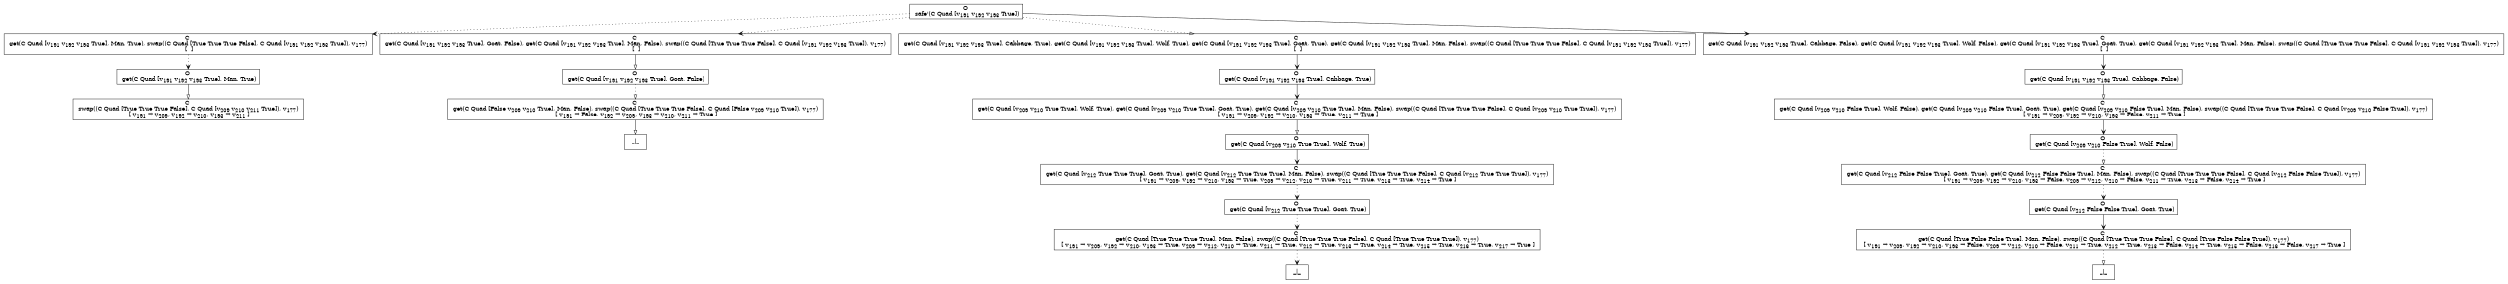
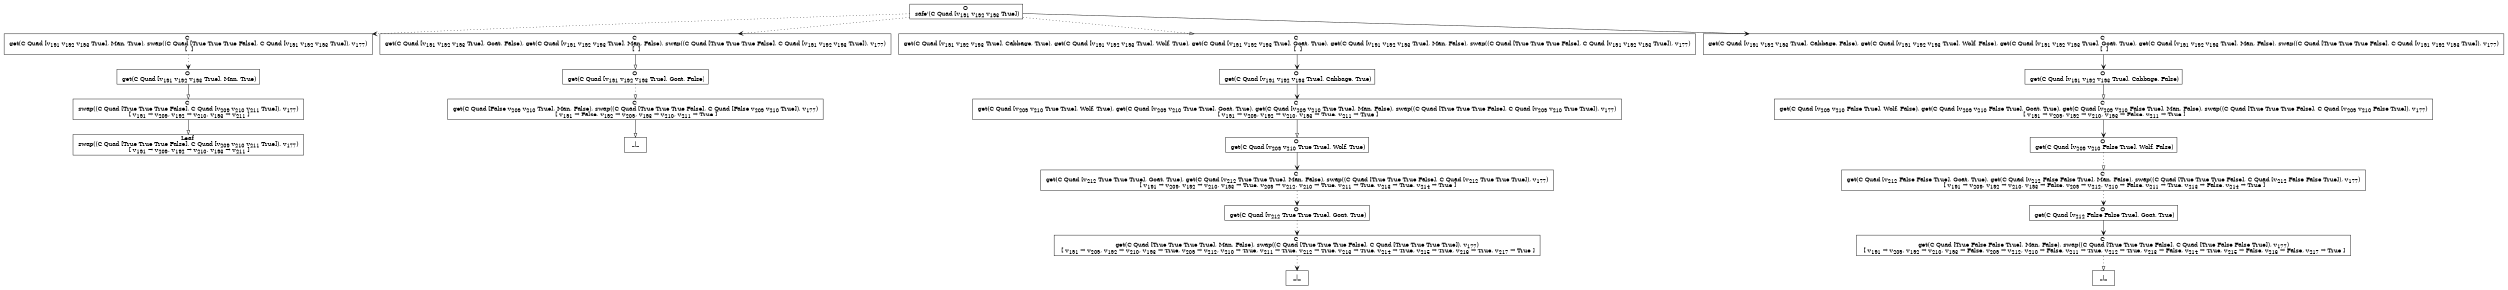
  digraph {
    rankdir=TB
    node [fillcolor=white shape=box style=filled]
    edge [style=solid arrowhead=vee]
    n1 [label=<O <BR/> safe'(C Quad [v<SUB>191</SUB> v<SUB>192</SUB> v<SUB>193</SUB> True])>]
    n2 [label=<C <BR/> get(C Quad [v<SUB>191</SUB> v<SUB>192</SUB> v<SUB>193</SUB> True], Man, True), swap((C Quad [True True True False], C Quad [v<SUB>191</SUB> v<SUB>192</SUB> v<SUB>193</SUB> True]), v<SUB>177</SUB>) <BR/>  [  ] >]
    n3 [label=<C <BR/> get(C Quad [v<SUB>191</SUB> v<SUB>192</SUB> v<SUB>193</SUB> True], Goat, False), get(C Quad [v<SUB>191</SUB> v<SUB>192</SUB> v<SUB>193</SUB> True], Man, False), swap((C Quad [True True True False], C Quad [v<SUB>191</SUB> v<SUB>192</SUB> v<SUB>193</SUB> True]), v<SUB>177</SUB>) <BR/>  [  ] >]
    n4 [label=<C <BR/> get(C Quad [v<SUB>191</SUB> v<SUB>192</SUB> v<SUB>193</SUB> True], Cabbage, True), get(C Quad [v<SUB>191</SUB> v<SUB>192</SUB> v<SUB>193</SUB> True], Wolf, True), get(C Quad [v<SUB>191</SUB> v<SUB>192</SUB> v<SUB>193</SUB> True], Goat, True), get(C Quad [v<SUB>191</SUB> v<SUB>192</SUB> v<SUB>193</SUB> True], Man, False), swap((C Quad [True True True False], C Quad [v<SUB>191</SUB> v<SUB>192</SUB> v<SUB>193</SUB> True]), v<SUB>177</SUB>) <BR/>  [  ] >]
    n5 [label=<C <BR/> get(C Quad [v<SUB>191</SUB> v<SUB>192</SUB> v<SUB>193</SUB> True], Cabbage, False), get(C Quad [v<SUB>191</SUB> v<SUB>192</SUB> v<SUB>193</SUB> True], Wolf, False), get(C Quad [v<SUB>191</SUB> v<SUB>192</SUB> v<SUB>193</SUB> True], Goat, True), get(C Quad [v<SUB>191</SUB> v<SUB>192</SUB> v<SUB>193</SUB> True], Man, False), swap((C Quad [True True True False], C Quad [v<SUB>191</SUB> v<SUB>192</SUB> v<SUB>193</SUB> True]), v<SUB>177</SUB>) <BR/>  [  ] >]
    n6 [label=<O <BR/> get(C Quad [v<SUB>191</SUB> v<SUB>192</SUB> v<SUB>193</SUB> True], Man, True)>]
    n7 [label=<O <BR/> get(C Quad [v<SUB>191</SUB> v<SUB>192</SUB> v<SUB>193</SUB> True], Goat, False)>]
    n8 [label=<O <BR/> get(C Quad [v<SUB>191</SUB> v<SUB>192</SUB> v<SUB>193</SUB> True], Cabbage, True)>]
    n9 [label=<O <BR/> get(C Quad [v<SUB>191</SUB> v<SUB>192</SUB> v<SUB>193</SUB> True], Cabbage, False)>]
    n10 [label=<C <BR/> swap((C Quad [True True True False], C Quad [v<SUB>209</SUB> v<SUB>210</SUB> v<SUB>211</SUB> True]), v<SUB>177</SUB>) <BR/>  [ v<SUB>191</SUB> &rarr; v<SUB>209</SUB>, v<SUB>192</SUB> &rarr; v<SUB>210</SUB>, v<SUB>193</SUB> &rarr; v<SUB>211</SUB> ] >]
+   n11 [label=<Leaf <BR/> swap((C Quad [True True True False], C Quad [v<SUB>209</SUB> v<SUB>210</SUB> v<SUB>211</SUB> True]), v<SUB>177</SUB>) <BR/>  [ v<SUB>191</SUB> &rarr; v<SUB>209</SUB>, v<SUB>192</SUB> &rarr; v<SUB>210</SUB>, v<SUB>193</SUB> &rarr; v<SUB>211</SUB> ] >]
    n12 [label=<C <BR/> get(C Quad [False v<SUB>209</SUB> v<SUB>210</SUB> True], Man, False), swap((C Quad [True True True False], C Quad [False v<SUB>209</SUB> v<SUB>210</SUB> True]), v<SUB>177</SUB>) <BR/>  [ v<SUB>191</SUB> &rarr; False, v<SUB>192</SUB> &rarr; v<SUB>209</SUB>, v<SUB>193</SUB> &rarr; v<SUB>210</SUB>, v<SUB>211</SUB> &rarr; True ] >]
    n13 [label=<_|_>]
    n14 [label=<C <BR/> get(C Quad [v<SUB>209</SUB> v<SUB>210</SUB> True True], Wolf, True), get(C Quad [v<SUB>209</SUB> v<SUB>210</SUB> True True], Goat, True), get(C Quad [v<SUB>209</SUB> v<SUB>210</SUB> True True], Man, False), swap((C Quad [True True True False], C Quad [v<SUB>209</SUB> v<SUB>210</SUB> True True]), v<SUB>177</SUB>) <BR/>  [ v<SUB>191</SUB> &rarr; v<SUB>209</SUB>, v<SUB>192</SUB> &rarr; v<SUB>210</SUB>, v<SUB>193</SUB> &rarr; True, v<SUB>211</SUB> &rarr; True ] >]
    n15 [label=<O <BR/> get(C Quad [v<SUB>209</SUB> v<SUB>210</SUB> True True], Wolf, True)>]
    n16 [label=<C <BR/> get(C Quad [v<SUB>212</SUB> True True True], Goat, True), get(C Quad [v<SUB>212</SUB> True True True], Man, False), swap((C Quad [True True True False], C Quad [v<SUB>212</SUB> True True True]), v<SUB>177</SUB>) <BR/>  [ v<SUB>191</SUB> &rarr; v<SUB>209</SUB>, v<SUB>192</SUB> &rarr; v<SUB>210</SUB>, v<SUB>193</SUB> &rarr; True, v<SUB>209</SUB> &rarr; v<SUB>212</SUB>, v<SUB>210</SUB> &rarr; True, v<SUB>211</SUB> &rarr; True, v<SUB>213</SUB> &rarr; True, v<SUB>214</SUB> &rarr; True ] >]
    n17 [label=<O <BR/> get(C Quad [v<SUB>212</SUB> True True True], Goat, True)>]
    n18 [label=<C <BR/> get(C Quad [True True True True], Man, False), swap((C Quad [True True True False], C Quad [True True True True]), v<SUB>177</SUB>) <BR/>  [ v<SUB>191</SUB> &rarr; v<SUB>209</SUB>, v<SUB>192</SUB> &rarr; v<SUB>210</SUB>, v<SUB>193</SUB> &rarr; True, v<SUB>209</SUB> &rarr; v<SUB>212</SUB>, v<SUB>210</SUB> &rarr; True, v<SUB>211</SUB> &rarr; True, v<SUB>212</SUB> &rarr; True, v<SUB>213</SUB> &rarr; True, v<SUB>214</SUB> &rarr; True, v<SUB>215</SUB> &rarr; True, v<SUB>216</SUB> &rarr; True, v<SUB>217</SUB> &rarr; True ] >]
    n19 [label=<_|_>]
    n20 [label=<C <BR/> get(C Quad [v<SUB>209</SUB> v<SUB>210</SUB> False True], Wolf, False), get(C Quad [v<SUB>209</SUB> v<SUB>210</SUB> False True], Goat, True), get(C Quad [v<SUB>209</SUB> v<SUB>210</SUB> False True], Man, False), swap((C Quad [True True True False], C Quad [v<SUB>209</SUB> v<SUB>210</SUB> False True]), v<SUB>177</SUB>) <BR/>  [ v<SUB>191</SUB> &rarr; v<SUB>209</SUB>, v<SUB>192</SUB> &rarr; v<SUB>210</SUB>, v<SUB>193</SUB> &rarr; False, v<SUB>211</SUB> &rarr; True ] >]
    n21 [label=<O <BR/> get(C Quad [v<SUB>209</SUB> v<SUB>210</SUB> False True], Wolf, False)>]
    n22 [label=<C <BR/> get(C Quad [v<SUB>212</SUB> False False True], Goat, True), get(C Quad [v<SUB>212</SUB> False False True], Man, False), swap((C Quad [True True True False], C Quad [v<SUB>212</SUB> False False True]), v<SUB>177</SUB>) <BR/>  [ v<SUB>191</SUB> &rarr; v<SUB>209</SUB>, v<SUB>192</SUB> &rarr; v<SUB>210</SUB>, v<SUB>193</SUB> &rarr; False, v<SUB>209</SUB> &rarr; v<SUB>212</SUB>, v<SUB>210</SUB> &rarr; False, v<SUB>211</SUB> &rarr; True, v<SUB>213</SUB> &rarr; False, v<SUB>214</SUB> &rarr; True ] >]
    n23 [label=<O <BR/> get(C Quad [v<SUB>212</SUB> False False True], Goat, True)>]
    n24 [label=<C <BR/> get(C Quad [True False False True], Man, False), swap((C Quad [True True True False], C Quad [True False False True]), v<SUB>177</SUB>) <BR/>  [ v<SUB>191</SUB> &rarr; v<SUB>209</SUB>, v<SUB>192</SUB> &rarr; v<SUB>210</SUB>, v<SUB>193</SUB> &rarr; False, v<SUB>209</SUB> &rarr; v<SUB>212</SUB>, v<SUB>210</SUB> &rarr; False, v<SUB>211</SUB> &rarr; True, v<SUB>212</SUB> &rarr; True, v<SUB>213</SUB> &rarr; False, v<SUB>214</SUB> &rarr; True, v<SUB>215</SUB> &rarr; False, v<SUB>216</SUB> &rarr; False, v<SUB>217</SUB> &rarr; True ] >]
    n25 [label=<_|_>]
    n1 -> n2 [style=dotted]
    n1 -> n3 [style=dotted]
    n1 -> n4 [style=dotted arrowhead=onormal]
    n1 -> n5
    n2 -> n6 [style=dotted]
    n3 -> n7 [arrowhead=onormal]
    n4 -> n8
    n5 -> n9
    n6 -> n10 [arrowhead=onormal]
    n7 -> n12 [style=dotted arrowhead=onormal]
    n8 -> n14
    n9 -> n20 [arrowhead=onormal]
+   n10 -> n11 [arrowhead=onormal]
    n12 -> n13 [arrowhead=onormal]
    n14 -> n15 [arrowhead=onormal]
    n15 -> n16
    n16 -> n17 [style=dotted]
    n17 -> n18 [style=dotted]
    n18 -> n19 [style=dotted]
    n20 -> n21
    n21 -> n22 [style=dotted arrowhead=onormal]
    n22 -> n23 [style=dotted]
    n23 -> n24
    n24 -> n25 [style=dotted arrowhead=onormal]
  }
